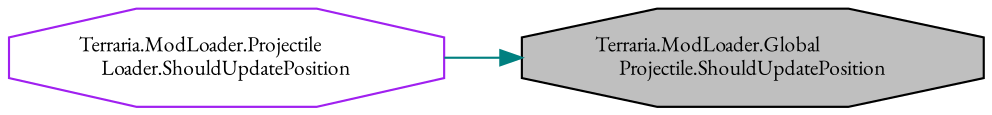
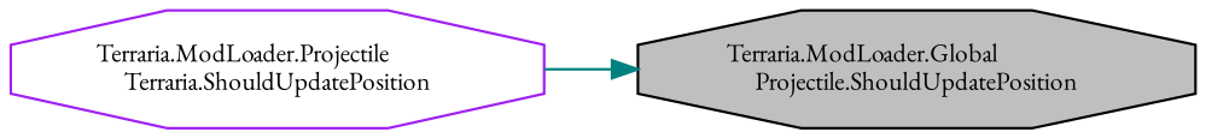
  digraph {
    rankdir=RL
    fontname="EB Garamond"
    node [fontname="EB Garamond" fontsize=10 shape=octagon style=filled]
    n1 [color=black fillcolor=grey75 fontcolor=black height=0.2 label="Terraria.ModLoader.Global\lProjectile.ShouldUpdatePosition" width=0.4]
-   n2 [color=purple fillcolor=white height=0.2 label="Terraria.ModLoader.Projectile\lLoader.ShouldUpdatePosition" width=0.4]
+   n2 [color=purple fillcolor=white height=0.2 label="Terraria.ModLoader.Projectile\lTerraria.ShouldUpdatePosition" width=0.4]
    n1 -> n2 [color=teal dir=back fontname="EB Garamond" fontsize=10 labelfontname=Helvetica labelfontsize=10 style=solid]
  }
